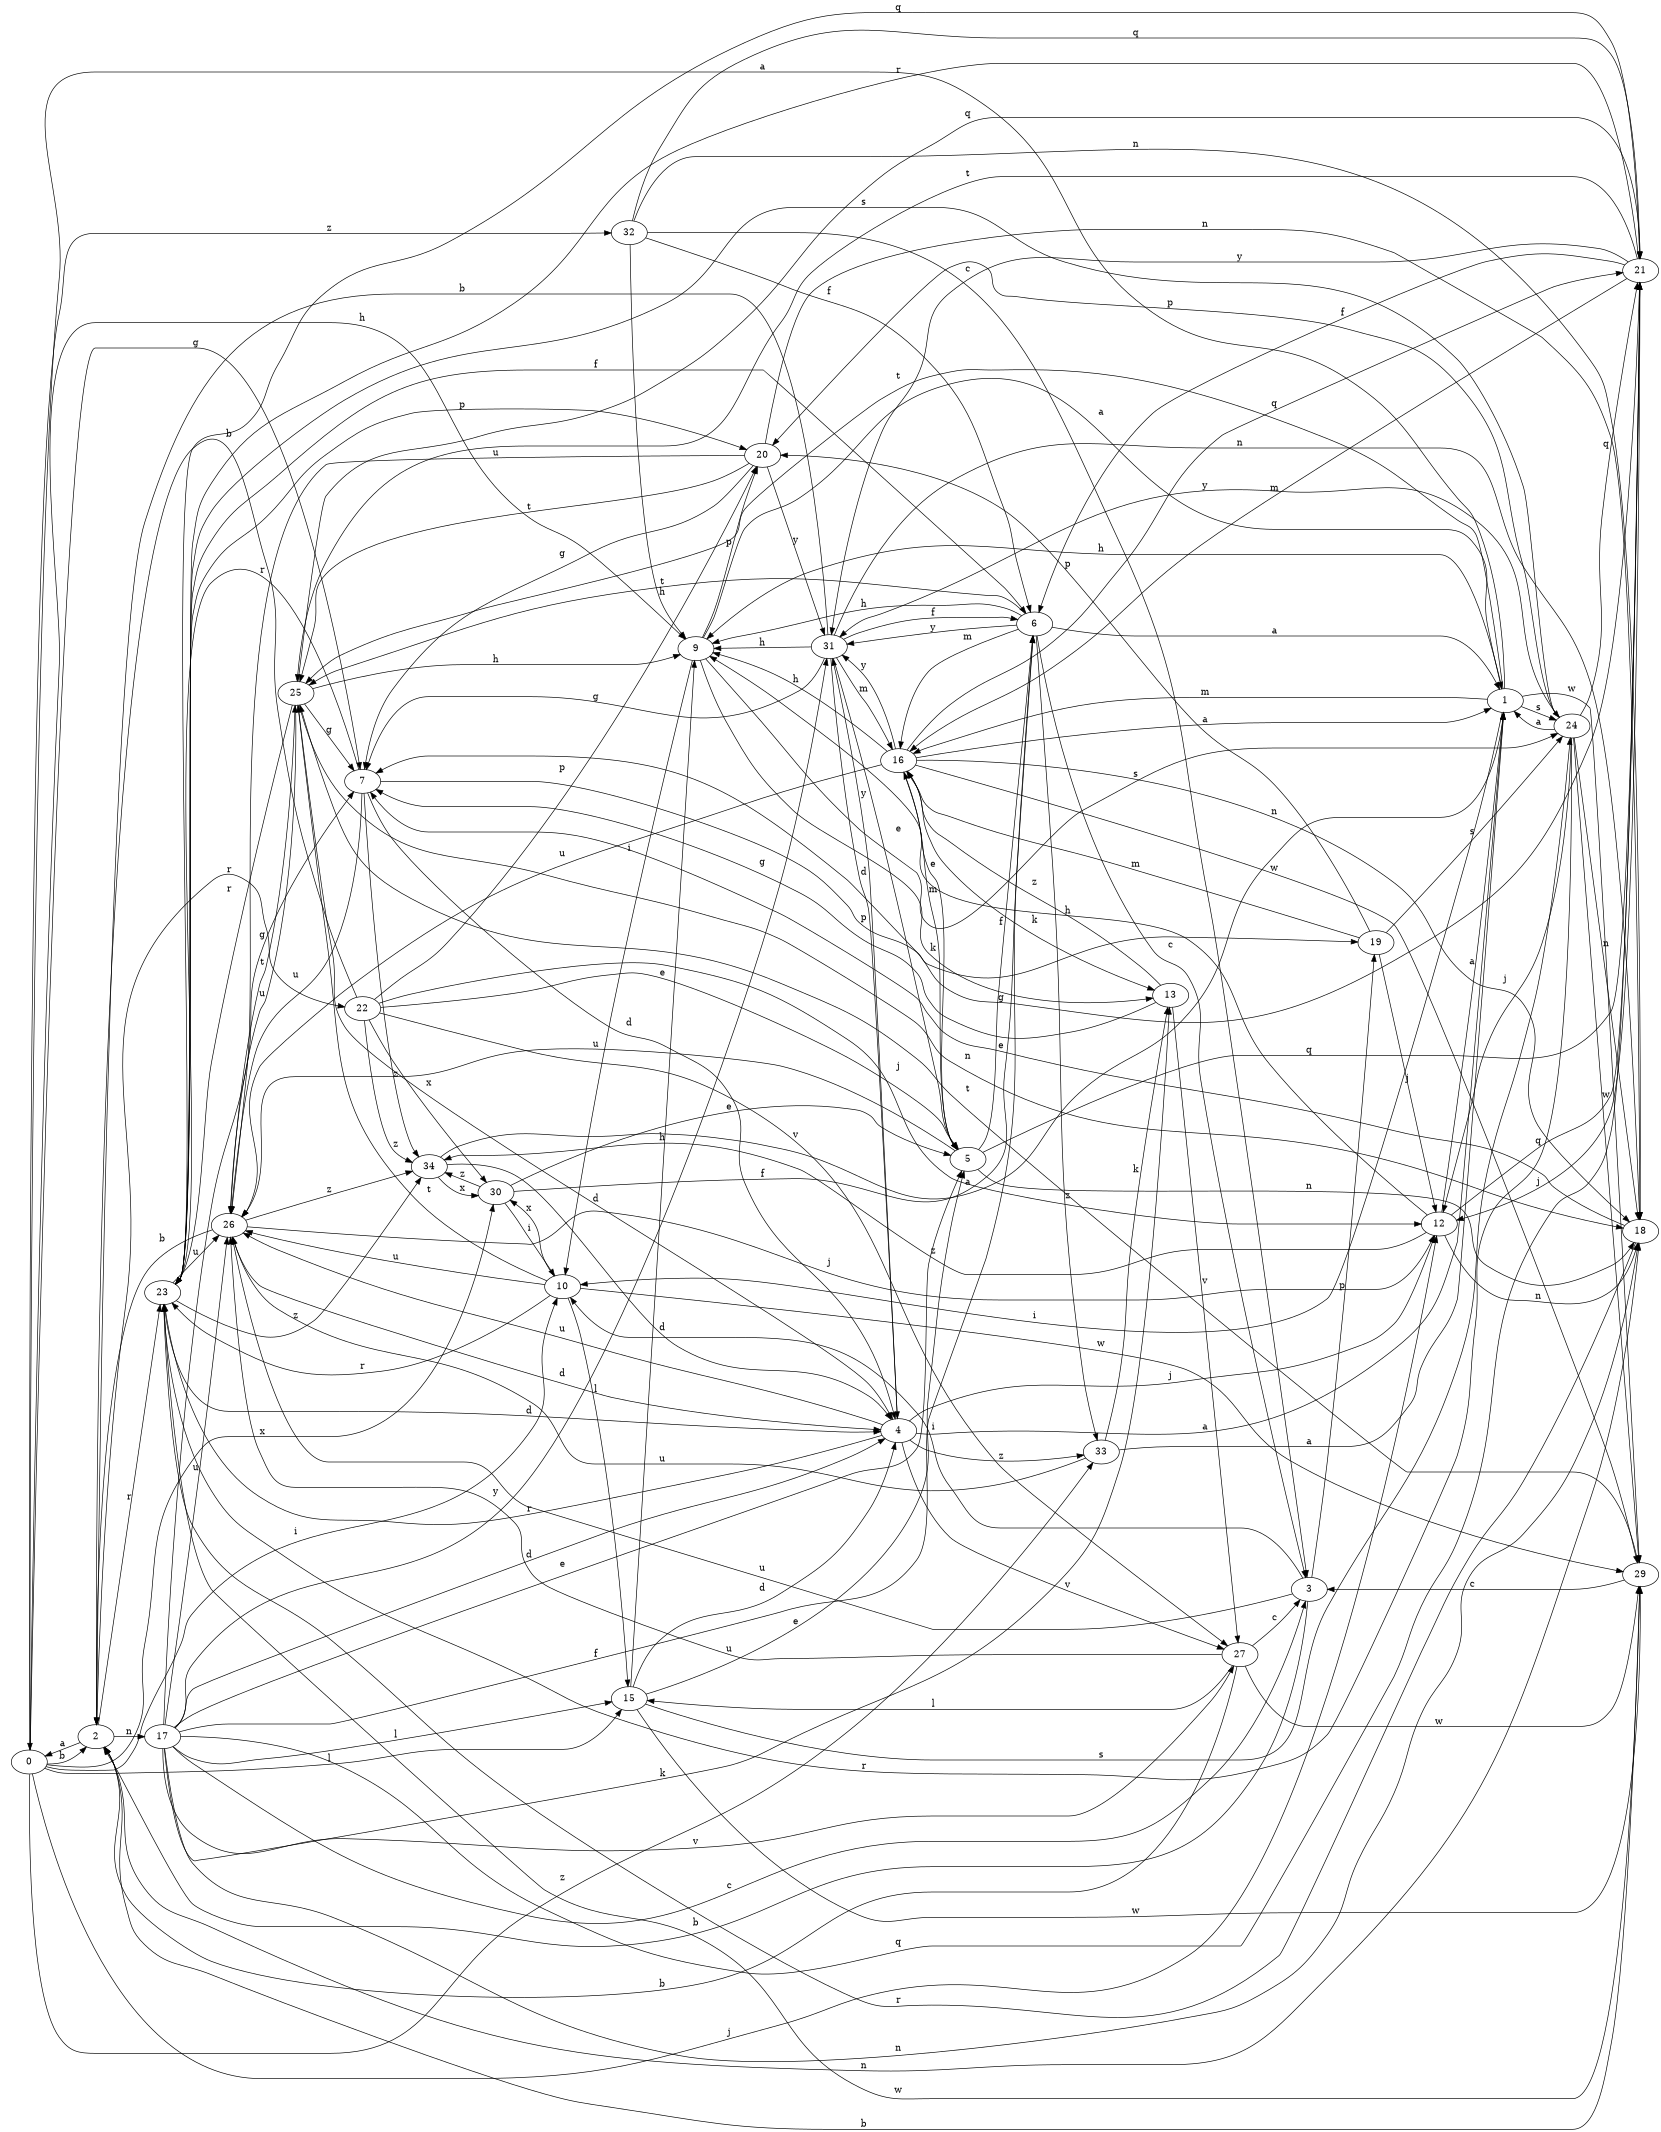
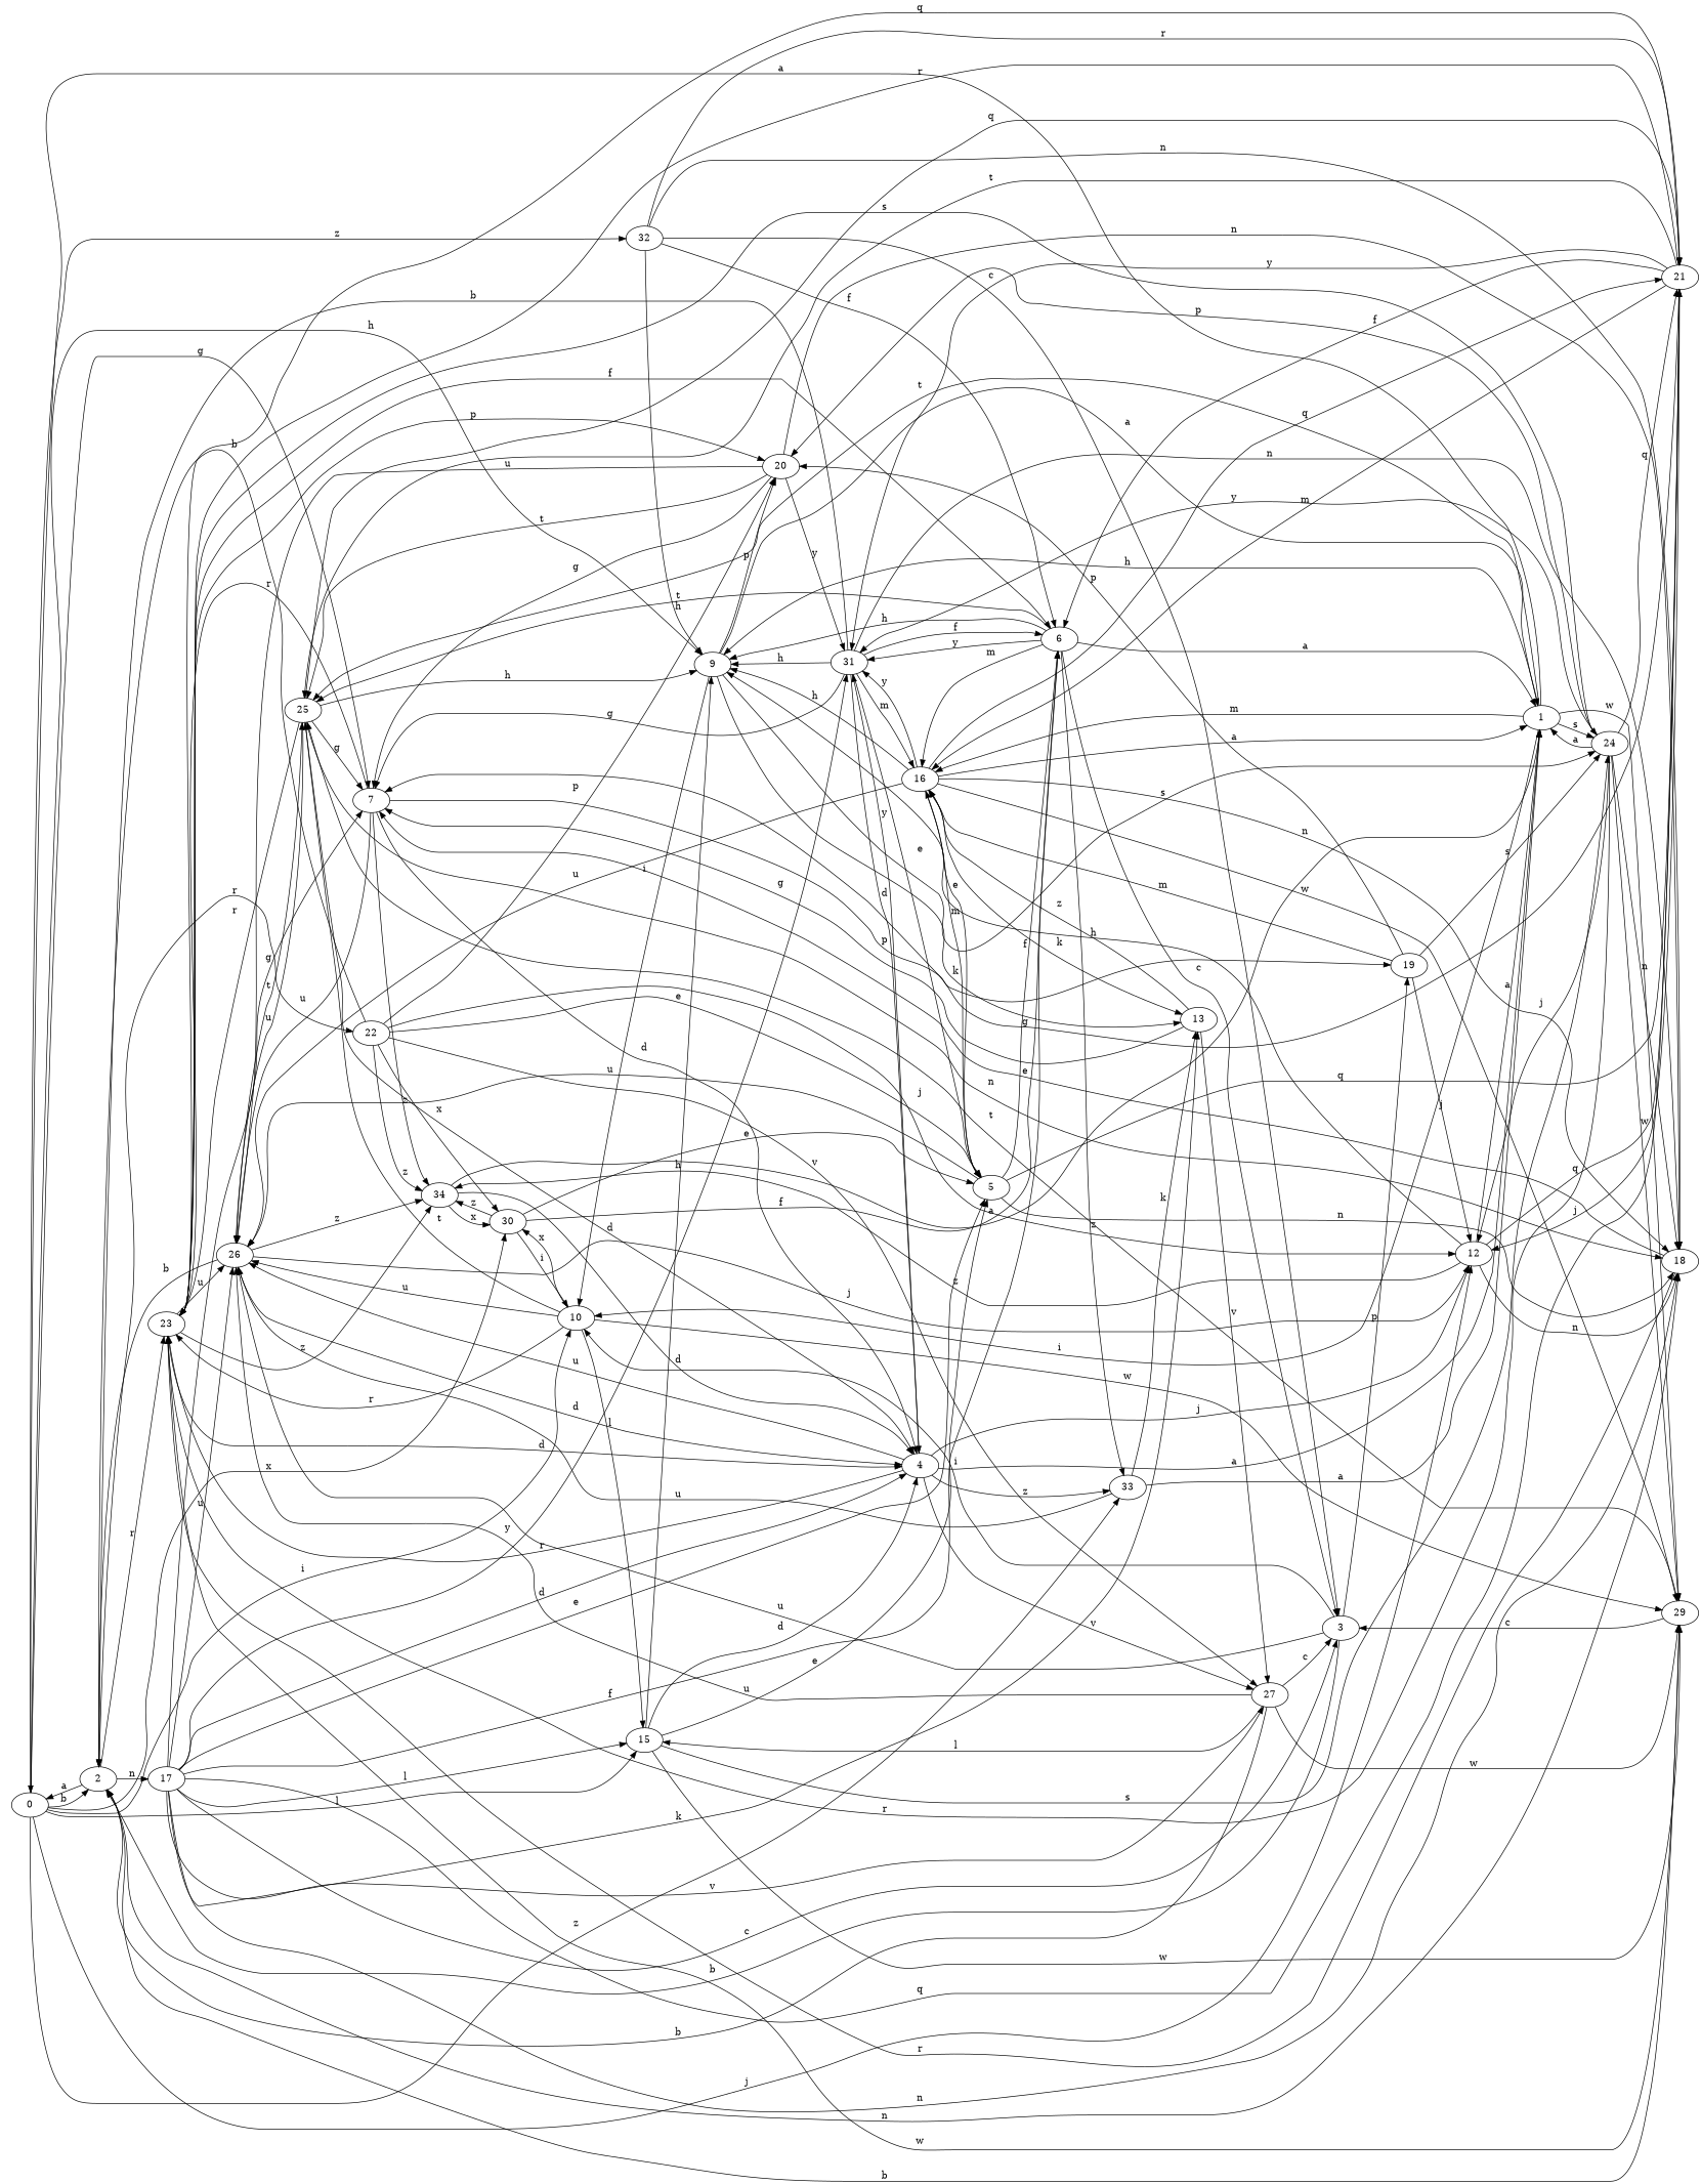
  strict digraph {
    rankdir=LR
    0
    2
    7
    9
    10
    12
    15
    30
    32
    33
    17
    18
    22
    23
    19
    26
    4
    34
    1
    24
    13
    20
    25
    29
    21
    5
    6
    3
    16
    31
    27
    0 -> 2 [label=b]
    0 -> 7 [label=g]
    0 -> 9 [label=h]
    0 -> 10 [label=i]
    0 -> 12 [label=j]
    0 -> 15 [label=l]
    0 -> 30 [label=x]
    0 -> 32 [label=z]
    0 -> 33 [label=z]
    2 -> 0 [label=a]
    2 -> 17 [label=n]
    2 -> 18 [label=n]
    2 -> 22 [label=r]
    2 -> 23 [label=r]
    7 -> 23 [label=r]
    7 -> 19 [label=p]
    7 -> 26 [label=u]
    7 -> 4 [label=d]
    7 -> 34 [label=z]
    9 -> 10 [label=i]
    9 -> 1 [label=a]
    9 -> 24 [label=s]
    9 -> 13 [label=k]
    9 -> 20 [label=p]
    10 -> 15 [label=l]
    10 -> 30 [label=x]
    10 -> 23 [label=r]
    10 -> 26 [label=u]
    10 -> 25 [label=t]
    10 -> 29 [label=w]
    12 -> 9 [label=h]
    12 -> 18 [label=n]
    12 -> 34 [label=z]
    12 -> 1 [label=a]
    12 -> 21 [label=q]
    15 -> 9 [label=h]
    15 -> 4 [label=d]
    15 -> 24 [label=s]
    15 -> 29 [label=w]
    15 -> 5 [label=e]
    30 -> 10 [label=i]
    30 -> 34 [label=z]
    30 -> 5 [label=e]
    30 -> 6 [label=f]
    32 -> 9 [label=h]
    32 -> 18 [label=n]
-   32 -> 21 [label=q]
+   32 -> 21 [label=r]
    32 -> 6 [label=f]
    32 -> 3 [label=c]
    33 -> 26 [label=u]
    33 -> 1 [label=a]
    33 -> 13 [label=k]
    17 -> 7 [label=g]
    17 -> 15 [label=l]
    17 -> 18 [label=n]
    17 -> 26 [label=u]
    17 -> 4 [label=d]
    17 -> 13 [label=k]
    17 -> 21 [label=q]
    17 -> 5 [label=e]
    17 -> 6 [label=f]
    17 -> 3 [label=c]
    17 -> 31 [label=y]
    17 -> 27 [label=v]
    18 -> 7 [label=e]
    18 -> 23 [label=r]
    22 -> 2 [label=b]
    22 -> 12 [label=j]
    22 -> 30 [label=x]
    22 -> 34 [label=z]
    22 -> 20 [label=p]
    22 -> 5 [label=e]
    22 -> 27 [label=v]
    23 -> 26 [label=u]
    23 -> 4 [label=d]
    23 -> 34 [label=z]
    23 -> 24 [label=s]
    23 -> 20 [label=p]
    23 -> 29 [label=w]
    23 -> 21 [label=q]
    23 -> 6 [label=f]
    19 -> 12 [label=j]
    19 -> 24 [label=s]
    19 -> 20 [label=p]
    19 -> 16 [label=m]
    26 -> 2 [label=b]
    26 -> 12 [label=j]
    26 -> 4 [label=d]
    26 -> 34 [label=z]
    26 -> 25 [label=t]
    4 -> 12 [label=j]
    4 -> 33 [label=z]
    4 -> 23 [label=r]
    4 -> 26 [label=u]
    4 -> 1 [label=a]
    4 -> 31 [label=y]
    4 -> 27 [label=v]
    34 -> 30 [label=x]
    34 -> 4 [label=d]
    34 -> 1 [label=a]
    1 -> 0 [label=a]
    1 -> 9 [label=h]
    1 -> 10 [label=i]
    1 -> 24 [label=s]
    1 -> 25 [label=t]
    1 -> 29 [label=w]
    1 -> 16 [label=m]
    24 -> 12 [label=j]
    24 -> 18 [label=n]
    24 -> 23 [label=r]
    24 -> 1 [label=a]
    24 -> 20 [label=p]
    24 -> 29 [label=w]
    24 -> 21 [label=q]
    24 -> 31 [label=y]
    13 -> 7 [label=g]
    13 -> 16 [label=z]
    13 -> 27 [label=v]
    20 -> 7 [label=g]
    20 -> 18 [label=n]
    20 -> 26 [label=u]
    20 -> 25 [label=t]
    20 -> 31 [label=y]
    25 -> 7 [label=g]
    25 -> 9 [label=h]
    25 -> 18 [label=n]
    25 -> 23 [label=r]
    25 -> 26 [label=u]
    25 -> 4 [label=d]
    25 -> 21 [label=q]
    29 -> 2 [label=b]
    29 -> 25 [label=t]
    29 -> 3 [label=c]
    21 -> 7 [label=g]
    21 -> 12 [label=j]
    21 -> 23 [label=r]
    21 -> 25 [label=t]
    21 -> 6 [label=f]
    21 -> 16 [label=m]
    21 -> 31 [label=y]
    5 -> 18 [label=n]
    5 -> 26 [label=u]
    5 -> 21 [label=q]
    5 -> 6 [label=f]
    5 -> 16 [label=m]
    6 -> 9 [label=h]
    6 -> 33 [label=z]
    6 -> 1 [label=a]
    6 -> 25 [label=t]
    6 -> 3 [label=c]
    6 -> 16 [label=m]
    6 -> 31 [label=y]
    3 -> 2 [label=b]
    3 -> 10 [label=i]
    3 -> 19 [label=p]
    3 -> 26 [label=u]
    16 -> 9 [label=h]
    16 -> 18 [label=n]
    16 -> 26 [label=u]
    16 -> 1 [label=a]
    16 -> 13 [label=k]
    16 -> 29 [label=w]
    16 -> 21 [label=q]
    16 -> 5 [label=e]
    16 -> 31 [label=y]
    31 -> 2 [label=b]
    31 -> 7 [label=g]
    31 -> 9 [label=h]
    31 -> 18 [label=n]
    31 -> 4 [label=d]
    31 -> 5 [label=e]
    31 -> 6 [label=f]
    31 -> 16 [label=m]
    27 -> 2 [label=b]
    27 -> 15 [label=l]
    27 -> 26 [label=u]
    27 -> 29 [label=w]
    27 -> 3 [label=c]
  }
